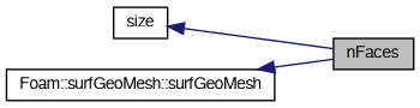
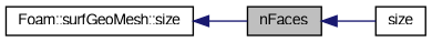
  digraph {
    rankdir=LR
    node [color=black fontname=FreeSans fontsize=10 shape=record]
    edge [color=midnightblue dir=back fontname=FreeSans fontsize=10 labelfontname=FreeSans labelfontsize=10 style=solid]
    n1 [fillcolor=grey75 fontcolor=black height=0.2 label=nFaces style=filled width=0.4]
    n2 [height=0.2 label=size width=0.4]
-   n3 [height=0.2 label="Foam::surfGeoMesh::surfGeoMesh" width=0.4]
-   n2 -> n1
+   n3 [height=0.2 label="Foam::surfGeoMesh::size" width=0.4]
+   n1 -> n2
    n3 -> n1
  }
